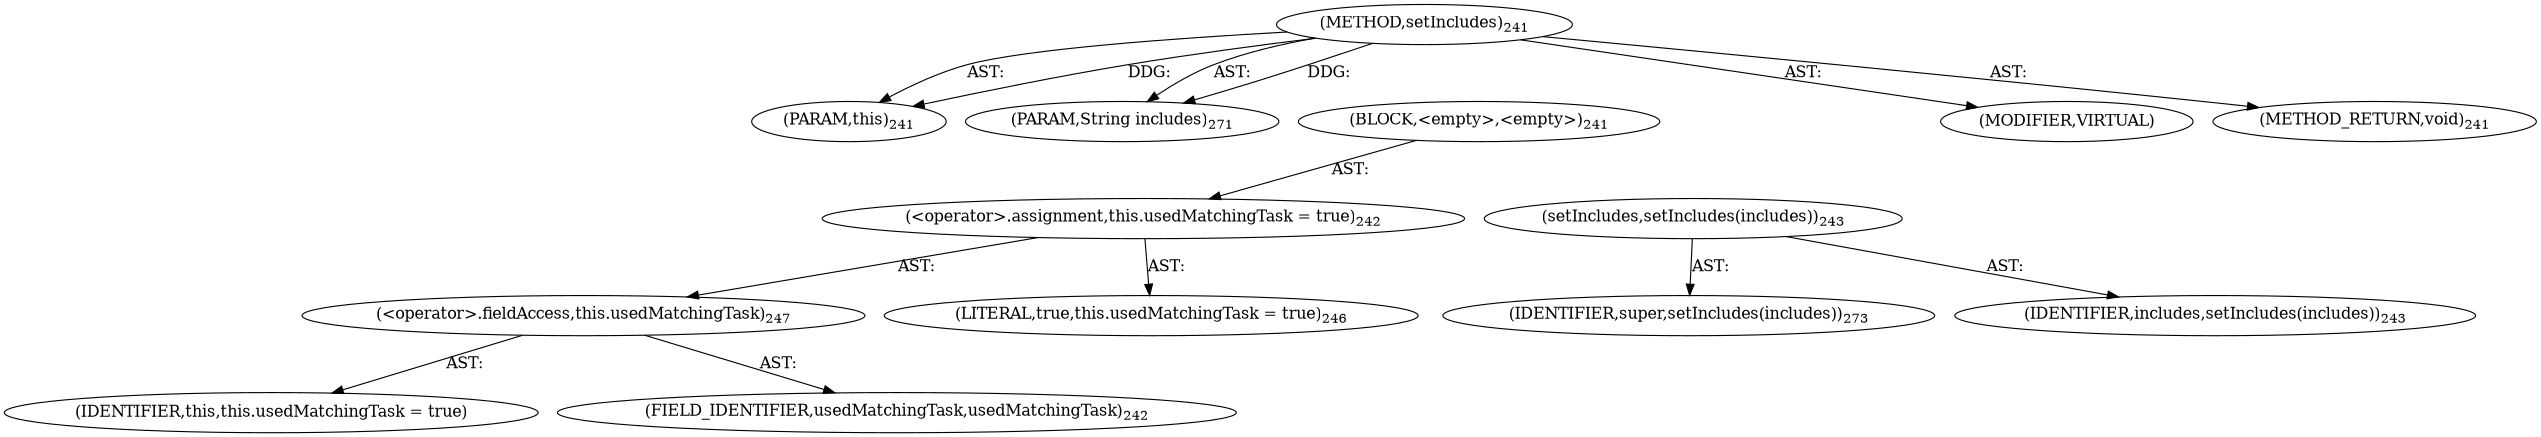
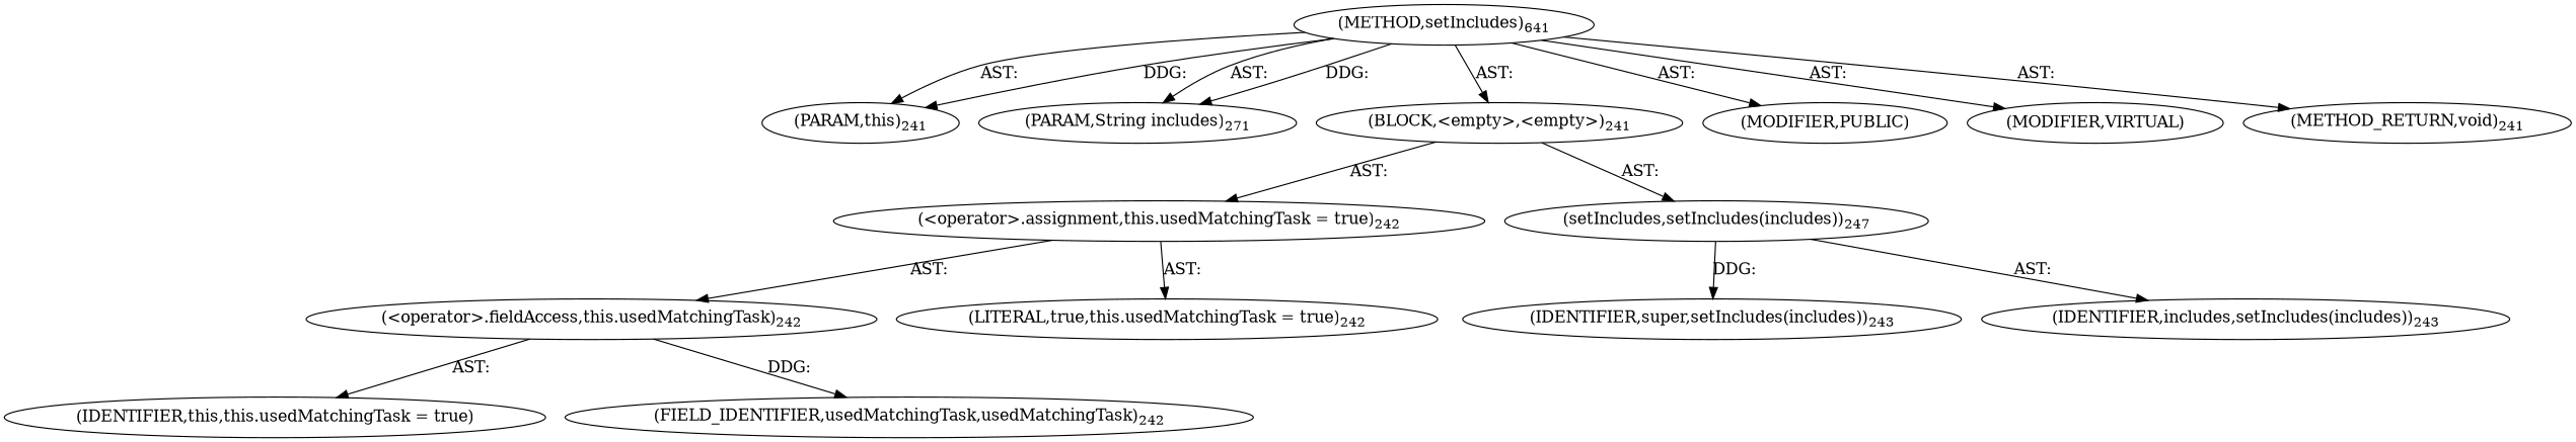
  digraph {
-   n1 [label=<(METHOD,setIncludes)<SUB>241</SUB>>]
+   n1 [label=<(METHOD,setIncludes)<SUB>641</SUB>>]
    n2 [label=<(PARAM,this)<SUB>241</SUB>>]
    n3 [label=<(PARAM,String includes)<SUB>271</SUB>>]
    n4 [label=<(BLOCK,&lt;empty&gt;,&lt;empty&gt;)<SUB>241</SUB>>]
+   n5 [label=<(MODIFIER,PUBLIC)>]
    n6 [label=<(MODIFIER,VIRTUAL)>]
    n7 [label=<(METHOD_RETURN,void)<SUB>241</SUB>>]
    n8 [label=<(&lt;operator&gt;.assignment,this.usedMatchingTask = true)<SUB>242</SUB>>]
-   n9 [label=<(setIncludes,setIncludes(includes))<SUB>243</SUB>>]
-   n10 [label=<(&lt;operator&gt;.fieldAccess,this.usedMatchingTask)<SUB>247</SUB>>]
-   n11 [label=<(LITERAL,true,this.usedMatchingTask = true)<SUB>246</SUB>>]
-   n12 [label=<(IDENTIFIER,super,setIncludes(includes))<SUB>273</SUB>>]
+   n9 [label=<(setIncludes,setIncludes(includes))<SUB>247</SUB>>]
+   n10 [label=<(&lt;operator&gt;.fieldAccess,this.usedMatchingTask)<SUB>242</SUB>>]
+   n11 [label=<(LITERAL,true,this.usedMatchingTask = true)<SUB>242</SUB>>]
+   n12 [label=<(IDENTIFIER,super,setIncludes(includes))<SUB>243</SUB>>]
    n13 [label=<(IDENTIFIER,includes,setIncludes(includes))<SUB>243</SUB>>]
    n14 [label=<(IDENTIFIER,this,this.usedMatchingTask = true)>]
    n15 [label=<(FIELD_IDENTIFIER,usedMatchingTask,usedMatchingTask)<SUB>242</SUB>>]
    n1 -> n2 [label="AST: "]
    n1 -> n2 [label="DDG: "]
    n1 -> n3 [label="AST: "]
    n1 -> n3 [label="DDG: "]
+   n1 -> n4 [label="AST: "]
+   n1 -> n5 [label="AST: "]
    n1 -> n6 [label="AST: "]
    n1 -> n7 [label="AST: "]
    n4 -> n8 [label="AST: "]
+   n4 -> n9 [label="AST: "]
    n8 -> n10 [label="AST: "]
    n8 -> n11 [label="AST: "]
-   n9 -> n12 [label="AST: "]
+   n9 -> n12 [label="DDG: "]
    n9 -> n13 [label="AST: "]
    n10 -> n14 [label="AST: "]
-   n10 -> n15 [label="AST: "]
+   n10 -> n15 [label="DDG: "]
  }
